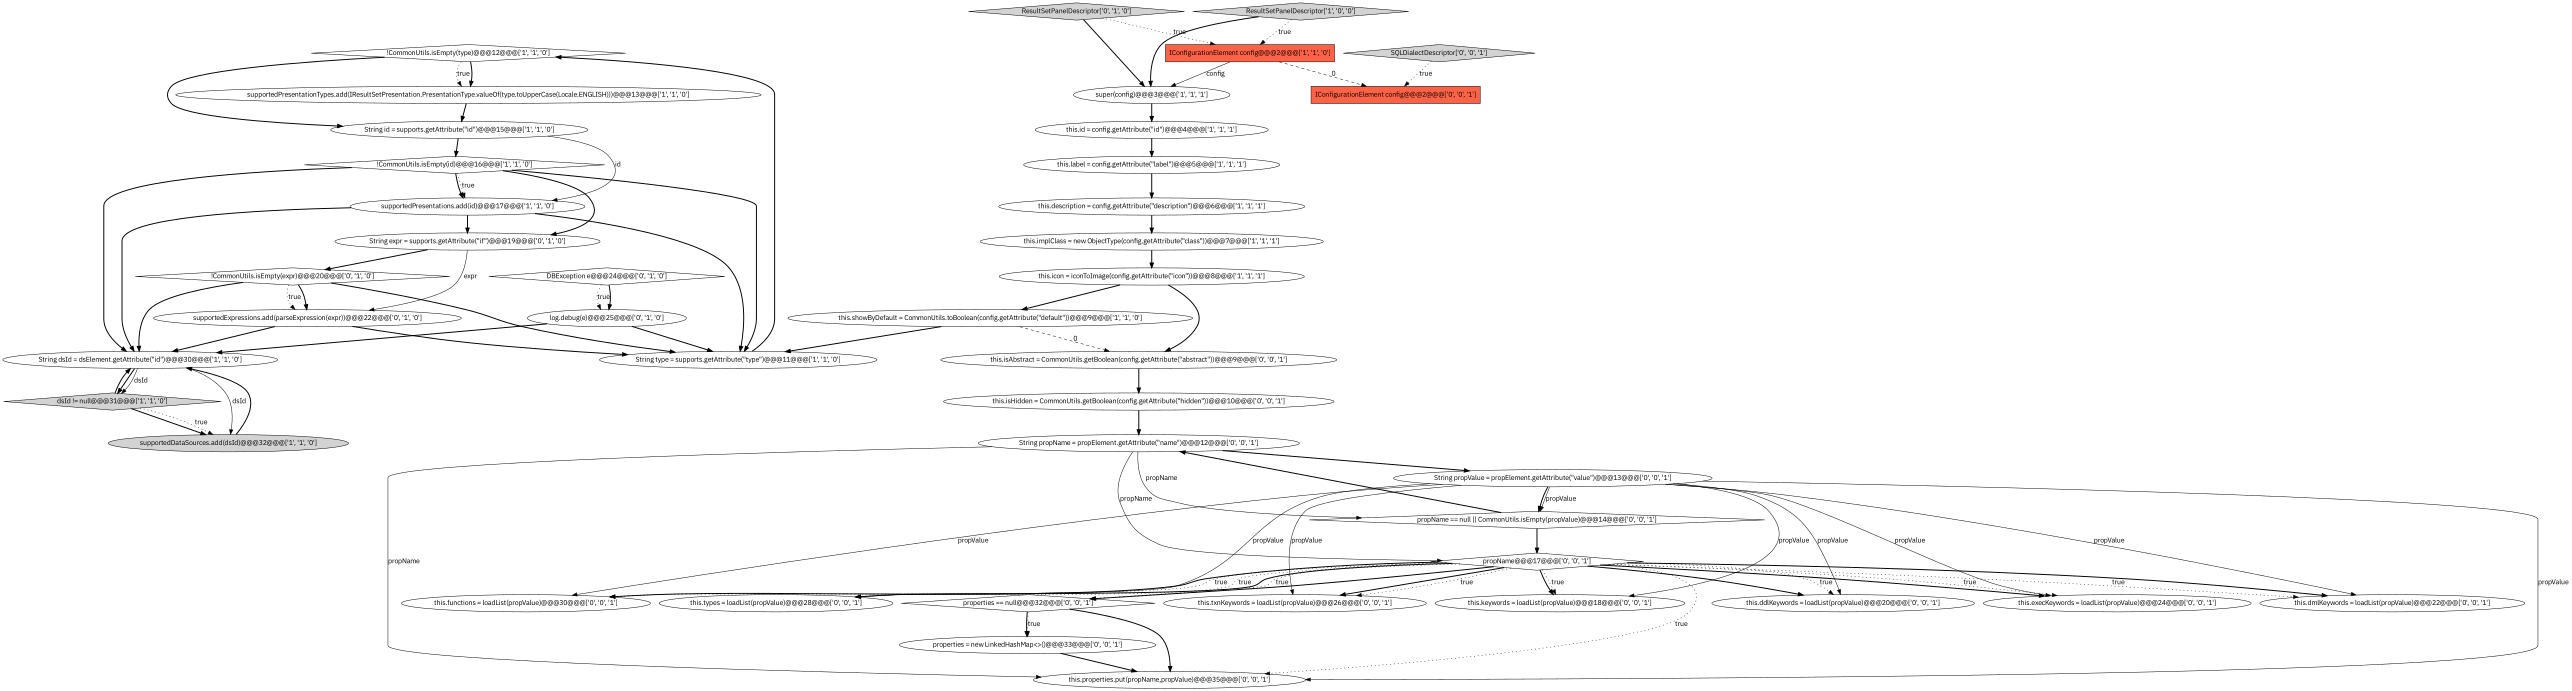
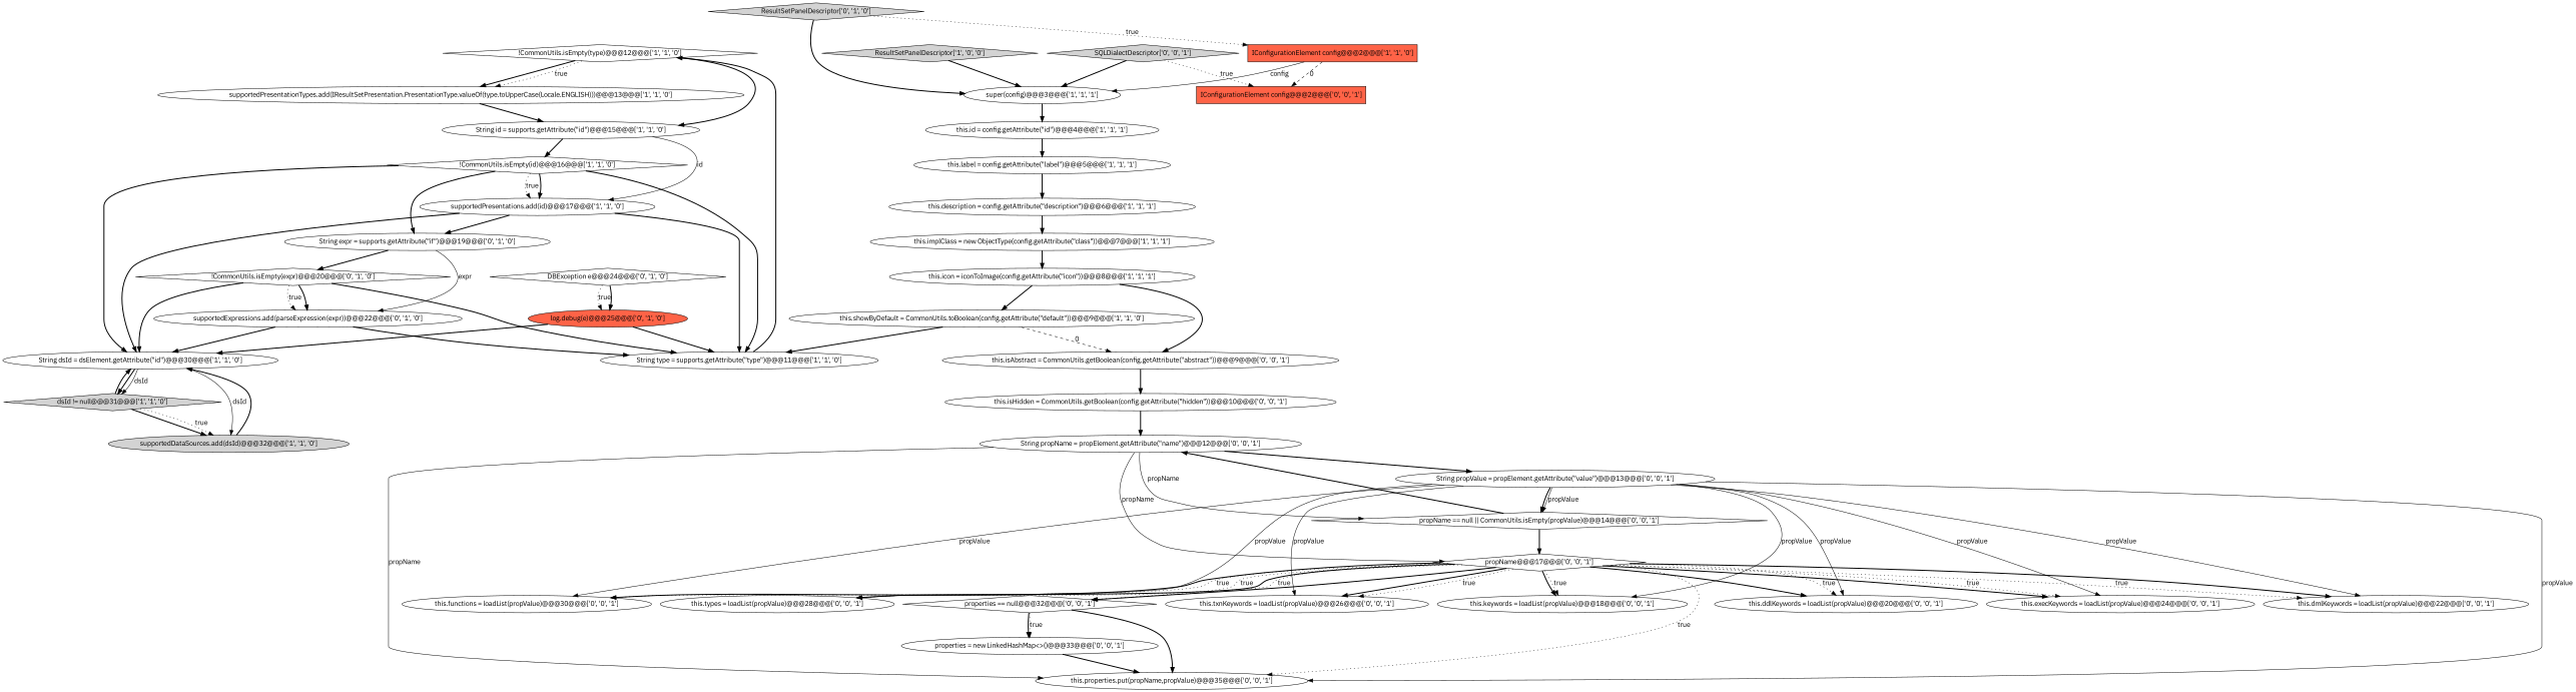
  digraph {
    fontname="IBM Plex Sans"
    node [fillcolor=white fontname="IBM Plex Sans" shape=ellipse style=filled]
    edge [fontname="IBM Plex Sans" style=bold]
    n1 [label="!CommonUtils.isEmpty(type)@@@12@@@['1', '1', '0']" shape=diamond]
    n2 [label="supportedPresentationTypes.add(IResultSetPresentation.PresentationType.valueOf(type.toUpperCase(Locale.ENGLISH)))@@@13@@@['1', '1', '0']"]
    n3 [label="String id = supports.getAttribute(\"id\")@@@15@@@['1', '1', '0']"]
    n4 [label="supportedPresentations.add(id)@@@17@@@['1', '1', '0']"]
    n5 [label="!CommonUtils.isEmpty(id)@@@16@@@['1', '1', '0']" shape=diamond]
    n6 [fillcolor=lightgray label="ResultSetPanelDescriptor['0', '1', '0']" shape=diamond]
    n7 [label="super(config)@@@3@@@['1', '1', '1']"]
    n8 [fillcolor=tomato label="IConfigurationElement config@@@2@@@['1', '1', '0']" shape=box]
    n9 [label="this.id = config.getAttribute(\"id\")@@@4@@@['1', '1', '1']"]
    n10 [fillcolor=tomato label="IConfigurationElement config@@@2@@@['0', '0', '1']" shape=box]
    n11 [label="this.implClass = new ObjectType(config.getAttribute(\"class\"))@@@7@@@['1', '1', '1']"]
    n12 [label="this.icon = iconToImage(config.getAttribute(\"icon\"))@@@8@@@['1', '1', '1']"]
    n13 [label="this.showByDefault = CommonUtils.toBoolean(config.getAttribute(\"default\"))@@@9@@@['1', '1', '0']"]
    n14 [label="this.isAbstract = CommonUtils.getBoolean(config.getAttribute(\"abstract\"))@@@9@@@['0', '0', '1']"]
    n15 [label="String expr = supports.getAttribute(\"if\")@@@19@@@['0', '1', '0']"]
    n16 [label="String type = supports.getAttribute(\"type\")@@@11@@@['1', '1', '0']"]
    n17 [label="String dsId = dsElement.getAttribute(\"id\")@@@30@@@['1', '1', '0']"]
    n18 [label="supportedExpressions.add(parseExpression(expr))@@@22@@@['0', '1', '0']"]
    n19 [label="!CommonUtils.isEmpty(expr)@@@20@@@['0', '1', '0']" shape=diamond]
    n20 [fillcolor=lightgray label="supportedDataSources.add(dsId)@@@32@@@['1', '1', '0']"]
    n21 [fillcolor=lightgray label="dsId != null@@@31@@@['1', '1', '0']" shape=diamond]
    n22 [label="String propName = propElement.getAttribute(\"name\")@@@12@@@['0', '0', '1']"]
    n23 [label="propName == null || CommonUtils.isEmpty(propValue)@@@14@@@['0', '0', '1']" shape=diamond]
    n24 [label="String propValue = propElement.getAttribute(\"value\")@@@13@@@['0', '0', '1']"]
    n25 [label="this.properties.put(propName,propValue)@@@35@@@['0', '0', '1']"]
    n26 [label="propName@@@17@@@['0', '0', '1']" shape=diamond]
    n27 [label="this.dmlKeywords = loadList(propValue)@@@22@@@['0', '0', '1']"]
    n28 [label="this.ddlKeywords = loadList(propValue)@@@20@@@['0', '0', '1']"]
    n29 [label="this.functions = loadList(propValue)@@@30@@@['0', '0', '1']"]
    n30 [label="this.types = loadList(propValue)@@@28@@@['0', '0', '1']"]
    n31 [label="this.txnKeywords = loadList(propValue)@@@26@@@['0', '0', '1']"]
    n32 [label="this.keywords = loadList(propValue)@@@18@@@['0', '0', '1']"]
    n33 [label="this.execKeywords = loadList(propValue)@@@24@@@['0', '0', '1']"]
    n34 [label="properties == null@@@32@@@['0', '0', '1']" shape=diamond]
    n35 [label="properties = new LinkedHashMap<>()@@@33@@@['0', '0', '1']"]
    n36 [label="this.isHidden = CommonUtils.getBoolean(config.getAttribute(\"hidden\"))@@@10@@@['0', '0', '1']"]
    n37 [label="DBException e@@@24@@@['0', '1', '0']" shape=diamond]
-   n38 [label="log.debug(e)@@@25@@@['0', '1', '0']"]
+   n38 [fillcolor=tomato label="log.debug(e)@@@25@@@['0', '1', '0']"]
    n39 [label="this.label = config.getAttribute(\"label\")@@@5@@@['1', '1', '1']"]
    n40 [label="this.description = config.getAttribute(\"description\")@@@6@@@['1', '1', '1']"]
    n41 [fillcolor=lightgray label="ResultSetPanelDescriptor['1', '0', '0']" shape=diamond]
    n42 [fillcolor=lightgray label="SQLDialectDescriptor['0', '0', '1']" shape=diamond]
    n1 -> n2
    n1 -> n2 [label=true style=dotted]
    n1 -> n3
    n2 -> n3
    n3 -> n4 [label=id style=solid]
    n3 -> n5
    n4 -> n15
    n4 -> n16
    n4 -> n17
    n5 -> n4
    n5 -> n4 [label=true style=dotted]
    n5 -> n15
    n5 -> n16
    n5 -> n17
    n6 -> n7
    n6 -> n8 [label=true style=dotted]
    n7 -> n9
    n8 -> n7 [label=config style=solid]
    n8 -> n10 [label=0 style=dashed]
    n9 -> n39
    n11 -> n12
    n12 -> n13
    n12 -> n14
    n13 -> n14 [label=0 style=dashed]
    n13 -> n16
    n14 -> n36
    n15 -> n18 [label=expr style=solid]
    n15 -> n19
    n16 -> n1
    n17 -> n20 [label=dsId style=solid]
    n17 -> n21
    n17 -> n21 [label=dsId style=solid]
    n18 -> n16
    n18 -> n17
    n19 -> n16
    n19 -> n17
    n19 -> n18
    n19 -> n18 [label=true style=dotted]
    n20 -> n17
    n21 -> n17
    n21 -> n20
    n21 -> n20 [label=true style=dotted]
    n22 -> n23 [label=propName style=solid]
    n22 -> n24
    n22 -> n25 [label=propName style=solid]
    n22 -> n26 [label=propName style=solid]
    n23 -> n22
    n23 -> n26
    n24 -> n23
    n24 -> n23 [label=propValue style=solid]
    n24 -> n25 [label=propValue style=solid]
    n24 -> n27 [label=propValue style=solid]
    n24 -> n28 [label=propValue style=solid]
    n24 -> n29 [label=propValue style=solid]
    n24 -> n30 [label=propValue style=solid]
    n24 -> n31 [label=propValue style=solid]
    n24 -> n32 [label=propValue style=solid]
    n24 -> n33 [label=propValue style=solid]
    n26 -> n25 [label=true style=dotted]
    n26 -> n27 [label=true style=dotted]
    n26 -> n27
    n26 -> n28 [label=true style=dotted]
    n26 -> n28
    n26 -> n29
    n26 -> n29 [label=true style=dotted]
    n26 -> n30
    n26 -> n30 [label=true style=dotted]
    n26 -> n31
    n26 -> n31 [label=true style=dotted]
    n26 -> n32 [label=true style=dotted]
    n26 -> n32
    n26 -> n33
    n26 -> n33 [label=true style=dotted]
    n26 -> n34
    n26 -> n34 [label=true style=dotted]
    n34 -> n25
    n34 -> n35
    n34 -> n35 [label=true style=dotted]
    n35 -> n25
    n36 -> n22
    n37 -> n38 [label=true style=dotted]
    n37 -> n38
    n38 -> n16
    n38 -> n17
    n39 -> n40
    n40 -> n11
    n41 -> n7
-   n41 -> n8 [label=true style=dotted]
+   n42 -> n7
    n42 -> n10 [label=true style=dotted]
  }
